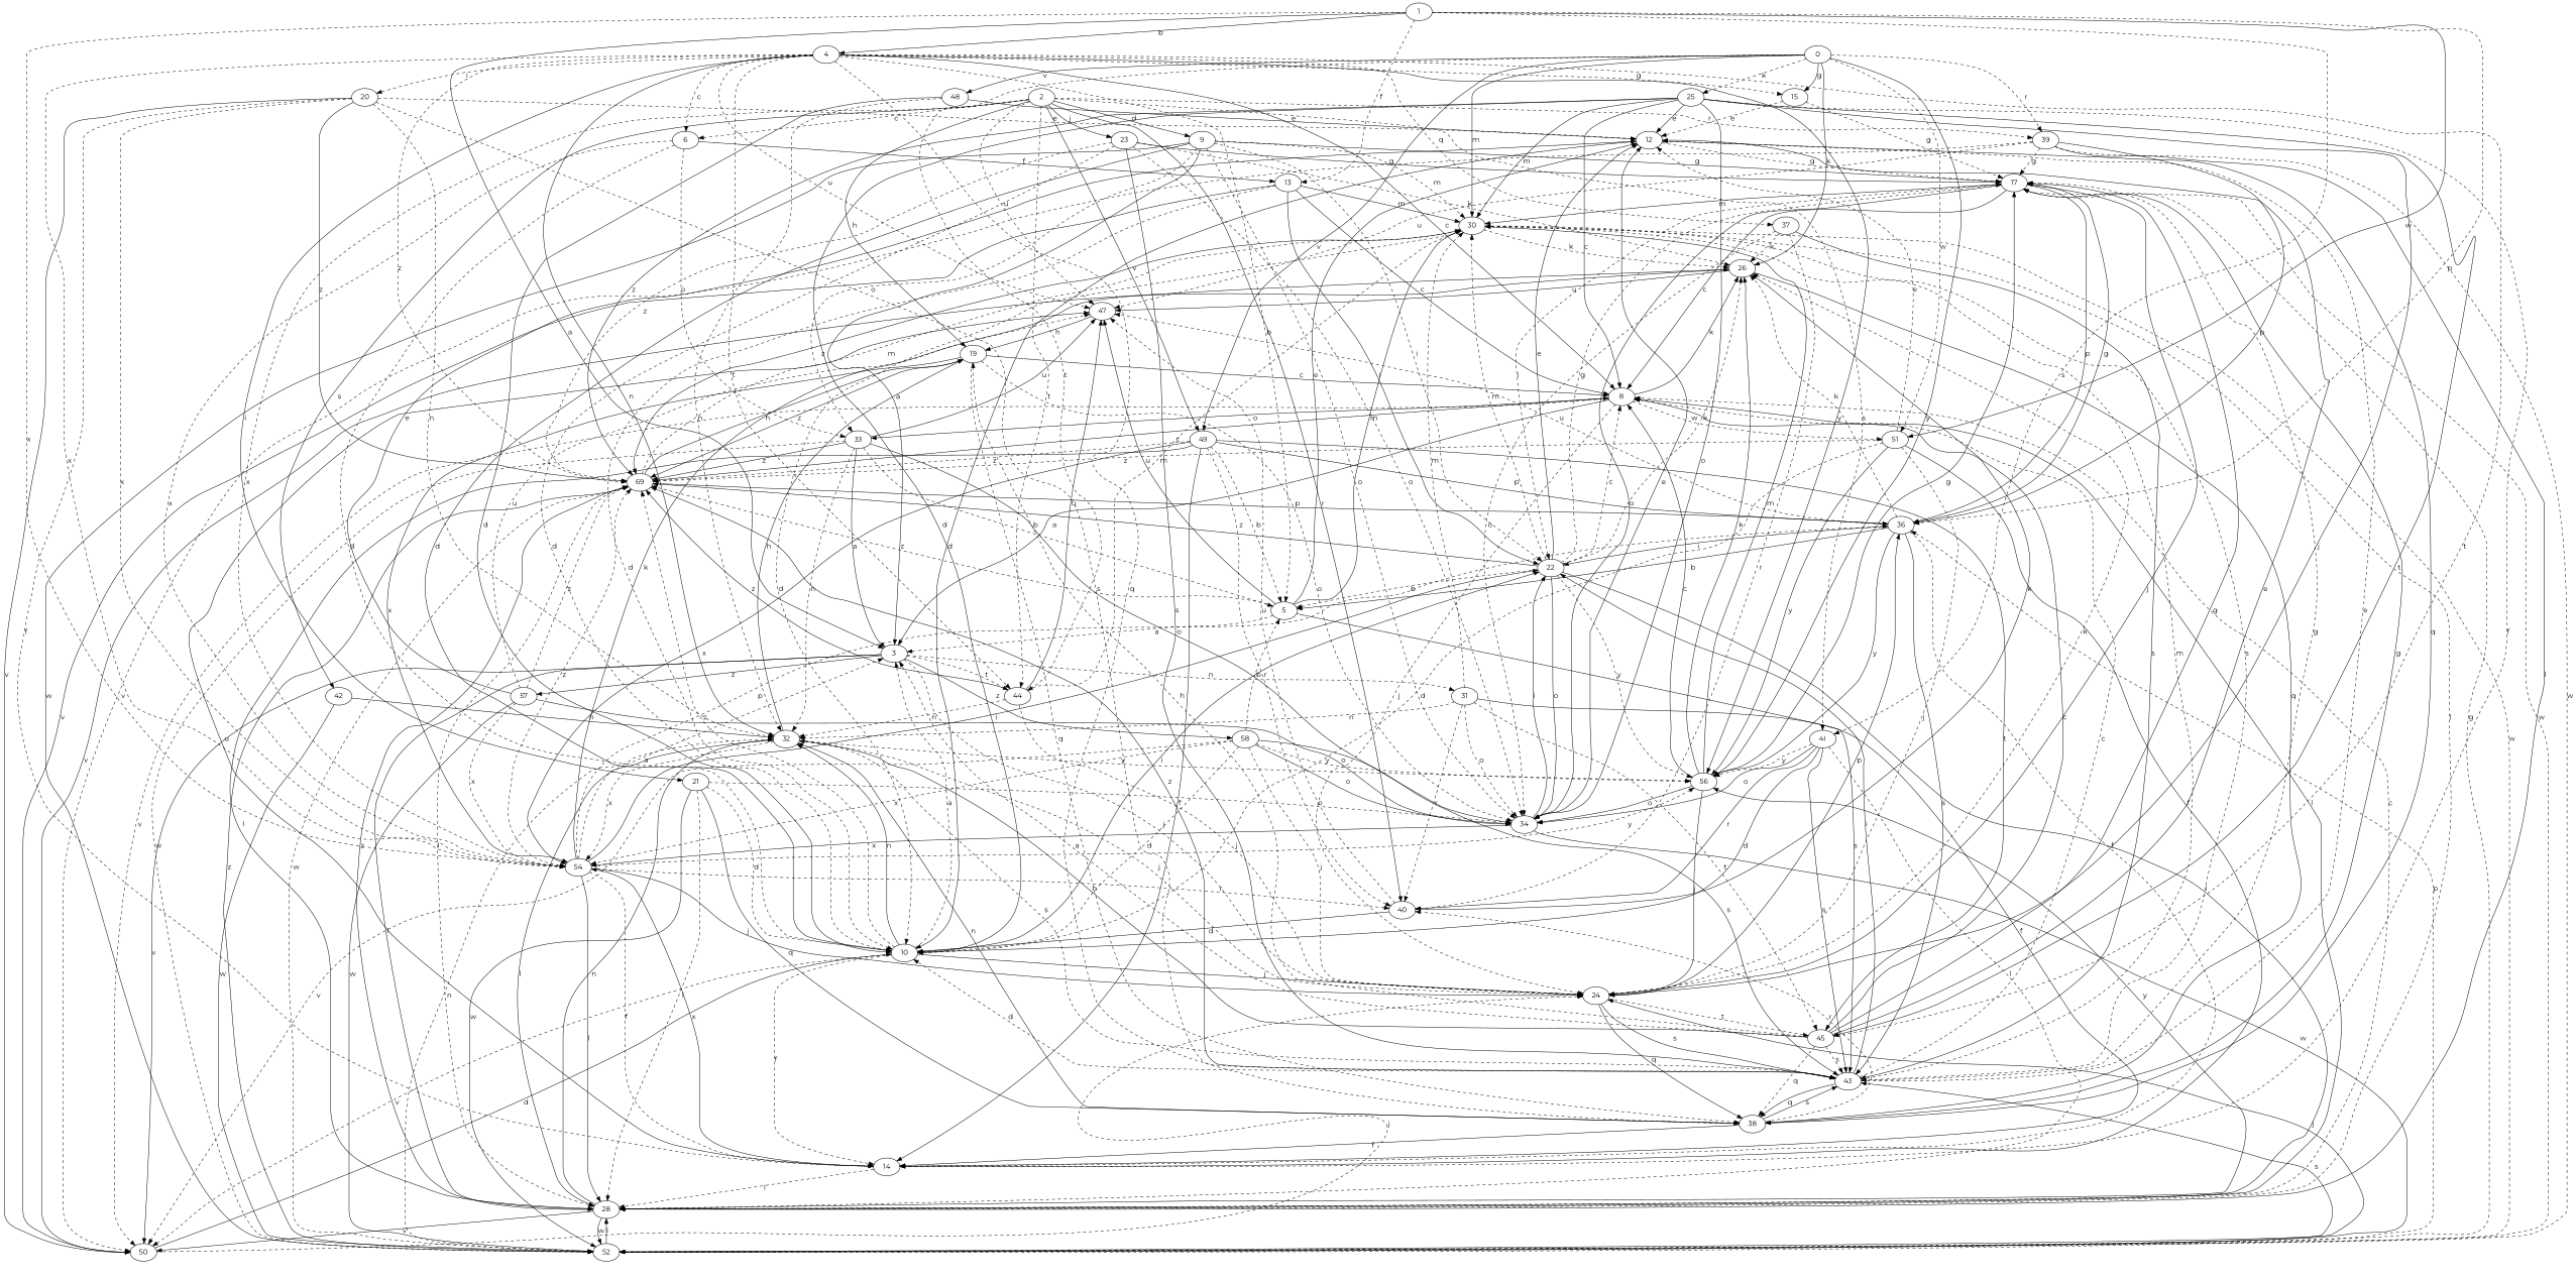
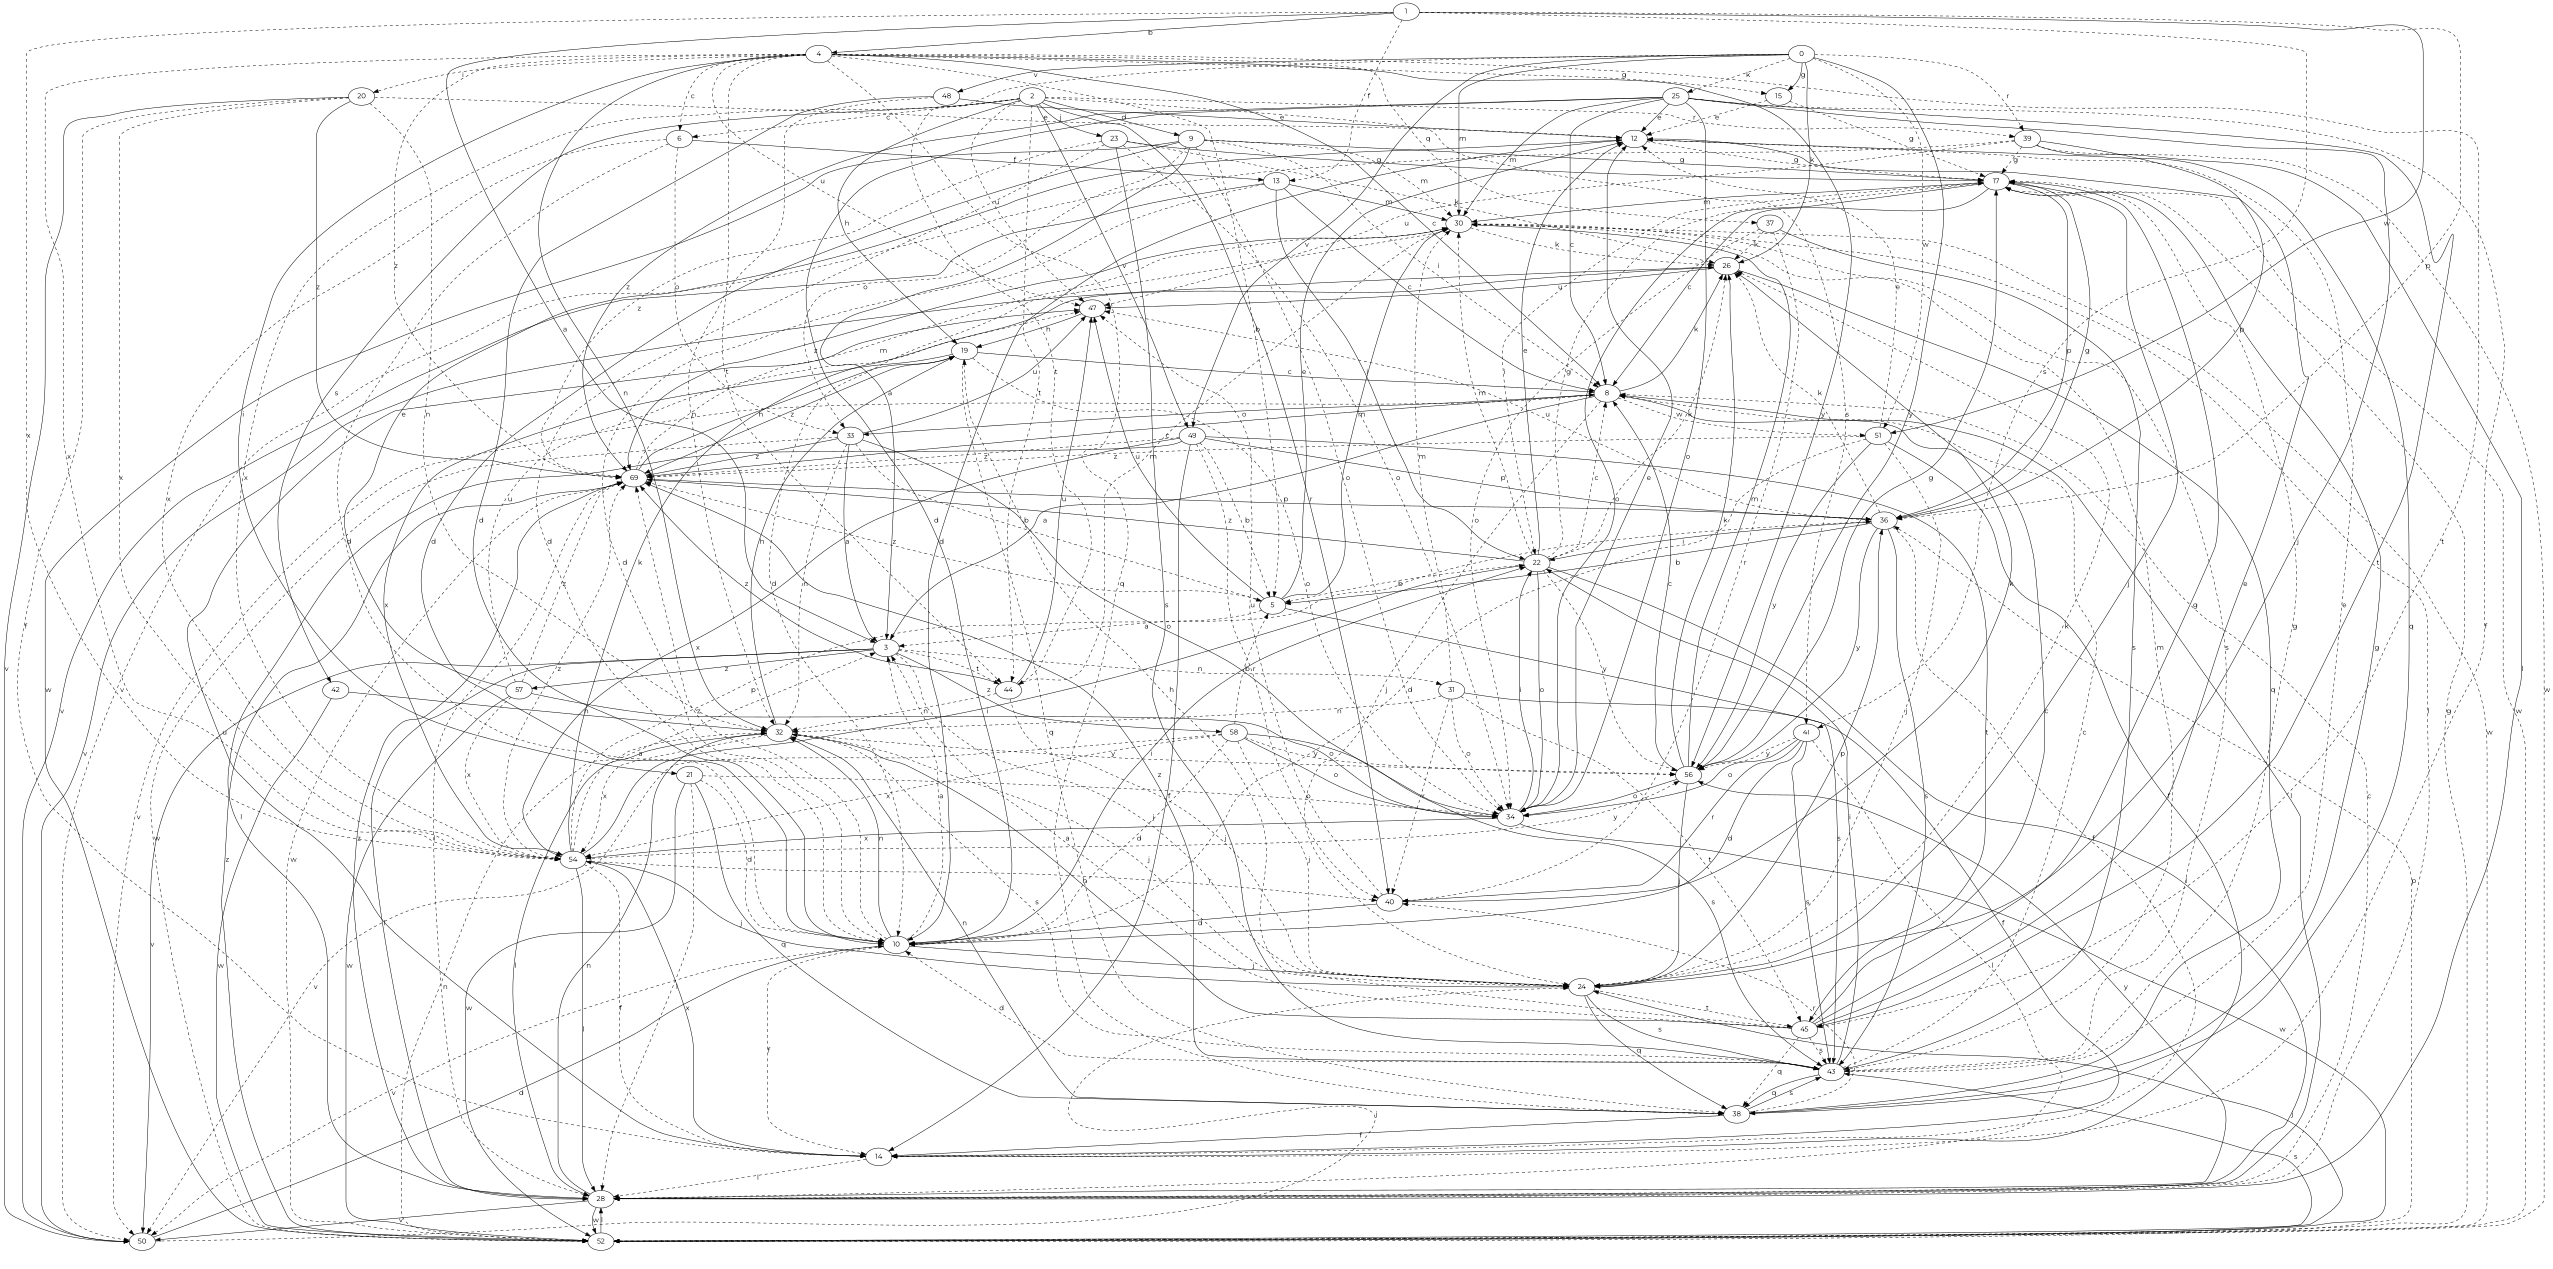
  strict digraph {
    fontname=Montserrat
    node [fontname=Montserrat]
    edge [fontname=Montserrat style=solid]
    0
    15
    25
    26
    30
    39
    44
    48
    49
    51
    56
    12
    17
    24
    8
    45
    n17 [label=69]
    10
    34
    14
    47
    50
    38
    28
    43
    52
    36
    32
    54
    40
    5
    1
    3
    4
    13
    41
    31
    57
    58
    6
    20
    21
    37
    22
    2
    9
    19
    23
    42
    33
    0 -> 15 [label=g]
    0 -> 25 [label=k style=dashed]
    0 -> 26 [label=k]
    0 -> 30 [label=m]
    0 -> 39 [label=r style=dashed]
    0 -> 44 [label=t style=dashed]
    0 -> 48 [label=v]
    0 -> 49 [label=v]
    0 -> 51 [label=w style=dashed]
    0 -> 56 [label=y]
    15 -> 12 [label=e style=dashed]
    15 -> 17 [label=g style=dashed]
    25 -> 30 [label=m]
    25 -> 12 [label=e]
    25 -> 24 [label=j]
    25 -> 8 [label=c]
    25 -> 45 [label=t]
    25 -> n17 [label=z]
    25 -> 10 [label=d]
    25 -> 34 [label=o]
    25 -> 14 [label=f style=dashed]
    26 -> 47 [label=u]
    26 -> 50 [label=v]
    26 -> 38 [label=q]
    30 -> 26 [label=k style=dashed]
    30 -> n17 [label=z]
    30 -> 10 [label=d style=dashed]
    30 -> 28 [label=l style=dashed]
    30 -> 43 [label=s style=dashed]
    30 -> 52 [label=w style=dashed]
    39 -> 17 [label=g style=dashed]
    39 -> 47 [label=u style=dashed]
    39 -> 50 [label=v style=dashed]
    39 -> 28 [label=l]
    39 -> 52 [label=w style=dashed]
    39 -> 36 [label=p]
    44 -> 30 [label=m style=dashed]
    44 -> 24 [label=j style=dashed]
    44 -> n17 [label=z]
    44 -> 47 [label=u]
    44 -> 32 [label=n style=dashed]
    48 -> 12 [label=e]
    48 -> 10 [label=d]
    48 -> 32 [label=n style=dashed]
    49 -> 45 [label=t]
    49 -> n17 [label=z style=dashed]
    49 -> 14 [label=f]
    49 -> 28 [label=l]
    49 -> 36 [label=p]
    49 -> 54 [label=x]
    49 -> 40 [label=r style=dashed]
    49 -> 5 [label=b style=dashed]
    51 -> 56 [label=y]
    51 -> 12 [label=e style=dashed]
    51 -> 24 [label=j style=dashed]
    51 -> n17 [label=z style=dashed]
    51 -> 10 [label=d style=dashed]
    51 -> 14 [label=f]
    56 -> 26 [label=k]
    56 -> 30 [label=m]
    56 -> 17 [label=g]
    56 -> 24 [label=j]
    56 -> 8 [label=c]
    56 -> 34 [label=o]
    12 -> 17 [label=g style=dashed]
    12 -> 10 [label=d]
    12 -> 38 [label=q]
    17 -> 30 [label=m]
    17 -> 24 [label=j]
    17 -> 8 [label=c]
    17 -> 34 [label=o]
    17 -> 52 [label=w style=dashed]
    17 -> 36 [label=p]
    17 -> 22 [label=i style=dashed]
    24 -> 26 [label=k style=dashed]
    24 -> 45 [label=t style=dashed]
    24 -> 38 [label=q]
    24 -> 43 [label=s]
    24 -> 36 [label=p]
    8 -> 26 [label=k]
    8 -> 51 [label=w style=dashed]
    8 -> 24 [label=j style=dashed]
    8 -> 50 [label=v style=dashed]
    8 -> 28 [label=l]
    8 -> 3 [label=a]
    8 -> 33 [label=o]
    45 -> 12 [label=e]
    45 -> 17 [label=g]
    45 -> 8 [label=c]
    45 -> 38 [label=q style=dashed]
    45 -> 43 [label=s style=dashed]
    45 -> 32 [label=n]
    45 -> 3 [label=a style=dashed]
    45 -> 19 [label=h style=dashed]
    n17 -> 30 [label=m style=dashed]
    n17 -> 8 [label=c]
    n17 -> 28 [label=l style=dashed]
    n17 -> 52 [label=w style=dashed]
    n17 -> 36 [label=p]
    n17 -> 19 [label=h]
    10 -> 24 [label=j]
    10 -> n17 [label=z style=dashed]
    10 -> 14 [label=f style=dashed]
    10 -> 50 [label=v style=dashed]
    10 -> 32 [label=n]
    10 -> 3 [label=a style=dashed]
    10 -> 22 [label=i]
    34 -> 12 [label=e]
    34 -> 52 [label=w]
    34 -> 54 [label=x]
    34 -> 22 [label=i]
    14 -> 47 [label=u]
    14 -> 28 [label=l style=dashed]
    14 -> 54 [label=x]
    47 -> 19 [label=h]
    50 -> 24 [label=j style=dashed]
    50 -> 10 [label=d]
    38 -> 17 [label=g]
    38 -> 14 [label=f]
    38 -> 43 [label=s]
    38 -> 32 [label=n]
    38 -> 40 [label=r style=dashed]
    28 -> 56 [label=y]
    28 -> 8 [label=c style=dashed]
    28 -> n17 [label=z]
    28 -> 50 [label=v]
    28 -> 52 [label=w]
    28 -> 32 [label=n]
    43 -> 30 [label=m style=dashed]
    43 -> 12 [label=e style=dashed]
    43 -> 17 [label=g style=dashed]
    43 -> 8 [label=c style=dashed]
    43 -> n17 [label=z]
    43 -> 10 [label=d style=dashed]
    43 -> 38 [label=q]
    43 -> 22 [label=i]
    52 -> 17 [label=g style=dashed]
    52 -> 24 [label=j]
    52 -> n17 [label=z]
    52 -> 28 [label=l]
    52 -> 43 [label=s]
    52 -> 36 [label=p style=dashed]
    52 -> 32 [label=n style=dashed]
    36 -> 26 [label=k style=dashed]
    36 -> 56 [label=y]
    36 -> 17 [label=g]
    36 -> 14 [label=f style=dashed]
    36 -> 47 [label=u style=dashed]
    36 -> 43 [label=s]
    36 -> 5 [label=b]
    36 -> 22 [label=i]
    32 -> 56 [label=y style=dashed]
    32 -> 24 [label=j style=dashed]
    32 -> 28 [label=l]
    32 -> 43 [label=s style=dashed]
    32 -> 54 [label=x style=dashed]
    32 -> 19 [label=h]
    54 -> 26 [label=k]
    54 -> 56 [label=y style=dashed]
    54 -> 24 [label=j]
    54 -> n17 [label=z style=dashed]
    54 -> 14 [label=f style=dashed]
    54 -> 28 [label=l]
    54 -> 36 [label=p style=dashed]
    54 -> 40 [label=r style=dashed]
    54 -> 3 [label=a style=dashed]
    54 -> 22 [label=i]
    40 -> 26 [label=k]
    40 -> 10 [label=d]
    40 -> 47 [label=u style=dashed]
    5 -> 30 [label=m]
    5 -> 12 [label=e]
    5 -> n17 [label=z style=dashed]
    5 -> 47 [label=u]
    5 -> 43 [label=s]
    5 -> 3 [label=a style=dashed]
    1 -> 51 [label=w]
    1 -> 36 [label=p style=dashed]
    1 -> 54 [label=x style=dashed]
    1 -> 3 [label=a]
    1 -> 4 [label=b]
    1 -> 13 [label=f style=dashed]
    1 -> 41 [label=s style=dashed]
    3 -> 44 [label=t style=dashed]
    3 -> 24 [label=j style=dashed]
    3 -> 50 [label=v]
    3 -> 28 [label=l]
    3 -> 31 [label=n style=dashed]
    3 -> 57 [label=z]
    3 -> 58 [label=z]
    4 -> 15 [label=g style=dashed]
    4 -> 44 [label=t style=dashed]
    4 -> 56 [label=y]
    4 -> 8 [label=c]
    4 -> 45 [label=t style=dashed]
    4 -> n17 [label=z style=dashed]
    4 -> 47 [label=u style=dashed]
    4 -> 38 [label=q style=dashed]
    4 -> 32 [label=n]
    4 -> 54 [label=x style=dashed]
    4 -> 5 [label=b style=dashed]
    4 -> 6 [label=c style=dashed]
    4 -> 20 [label=i style=dashed]
    4 -> 21 [label=i]
    4 -> 37 [label=q style=dashed]
    13 -> 30 [label=m]
    13 -> 8 [label=c]
    13 -> 10 [label=d style=dashed]
    13 -> 50 [label=v]
    13 -> 22 [label=i]
    41 -> 56 [label=y style=dashed]
    41 -> 10 [label=d]
    41 -> 34 [label=o]
    41 -> 28 [label=l style=dashed]
    41 -> 43 [label=s]
    41 -> 40 [label=r]
    31 -> 30 [label=m style=dashed]
    31 -> 45 [label=t style=dashed]
    31 -> 34 [label=o style=dashed]
    31 -> 14 [label=f]
    31 -> 32 [label=n style=dashed]
    31 -> 40 [label=r style=dashed]
    57 -> 12 [label=e]
    57 -> n17 [label=z style=dashed]
    57 -> 34 [label=o]
    57 -> 47 [label=u style=dashed]
    57 -> 52 [label=w]
    57 -> 54 [label=x style=dashed]
    58 -> 56 [label=y style=dashed]
    58 -> 24 [label=j style=dashed]
    58 -> 10 [label=d style=dashed]
    58 -> 34 [label=o]
    58 -> 50 [label=v style=dashed]
    58 -> 43 [label=s]
    58 -> 54 [label=x style=dashed]
    58 -> 5 [label=b style=dashed]
    6 -> 10 [label=d style=dashed]
    6 -> 54 [label=x style=dashed]
    6 -> 13 [label=f]
    6 -> 33 [label=o style=dashed]
    20 -> 12 [label=e style=dashed]
    20 -> n17 [label=z]
    20 -> 14 [label=f style=dashed]
    20 -> 50 [label=v]
-   20 -> 43 [label=s style=dashed]
    20 -> 32 [label=n style=dashed]
    20 -> 54 [label=x style=dashed]
    21 -> 10 [label=d style=dashed]
    21 -> 34 [label=o style=dashed]
    21 -> 38 [label=q]
    21 -> 28 [label=l style=dashed]
    21 -> 52 [label=w]
    37 -> 26 [label=k style=dashed]
    37 -> 34 [label=o style=dashed]
    37 -> 43 [label=s]
    37 -> 40 [label=r style=dashed]
    22 -> 26 [label=k style=dashed]
    22 -> 30 [label=m style=dashed]
    22 -> 56 [label=y style=dashed]
    22 -> 12 [label=e]
    22 -> 17 [label=g style=dashed]
    22 -> 8 [label=c style=dashed]
    22 -> n17 [label=z]
    22 -> 34 [label=o]
    22 -> 28 [label=l]
    22 -> 5 [label=b style=dashed]
    2 -> 39 [label=r style=dashed]
    2 -> 44 [label=t style=dashed]
    2 -> 49 [label=v]
    2 -> 47 [label=u style=dashed]
    2 -> 54 [label=x style=dashed]
    2 -> 40 [label=r]
    2 -> 41 [label=s style=dashed]
    2 -> 6 [label=c style=dashed]
    2 -> 9 [label=d]
    2 -> 19 [label=h]
    2 -> 23 [label=j]
    2 -> 42 [label=s]
    9 -> 30 [label=m style=dashed]
    9 -> 17 [label=g]
    9 -> 10 [label=d]
    9 -> 34 [label=o style=dashed]
    9 -> 52 [label=w]
    9 -> 3 [label=a]
-   9 -> 22 [label=i style=dashed]
+   9 -> 8 [label=i style=dashed]
    9 -> 33 [label=o style=dashed]
    19 -> 8 [label=c]
    19 -> n17 [label=z]
    19 -> 34 [label=o style=dashed]
    19 -> 38 [label=q style=dashed]
    19 -> 54 [label=x]
    23 -> 26 [label=k style=dashed]
    23 -> 17 [label=g]
    23 -> n17 [label=z style=dashed]
    23 -> 10 [label=d style=dashed]
    23 -> 34 [label=o style=dashed]
    23 -> 43 [label=s]
    42 -> 52 [label=w]
    42 -> 32 [label=n]
    33 -> n17 [label=z]
    33 -> 34 [label=o]
    33 -> 47 [label=u]
    33 -> 52 [label=w style=dashed]
    33 -> 32 [label=n style=dashed]
    33 -> 5 [label=b style=dashed]
    33 -> 3 [label=a]
  }
